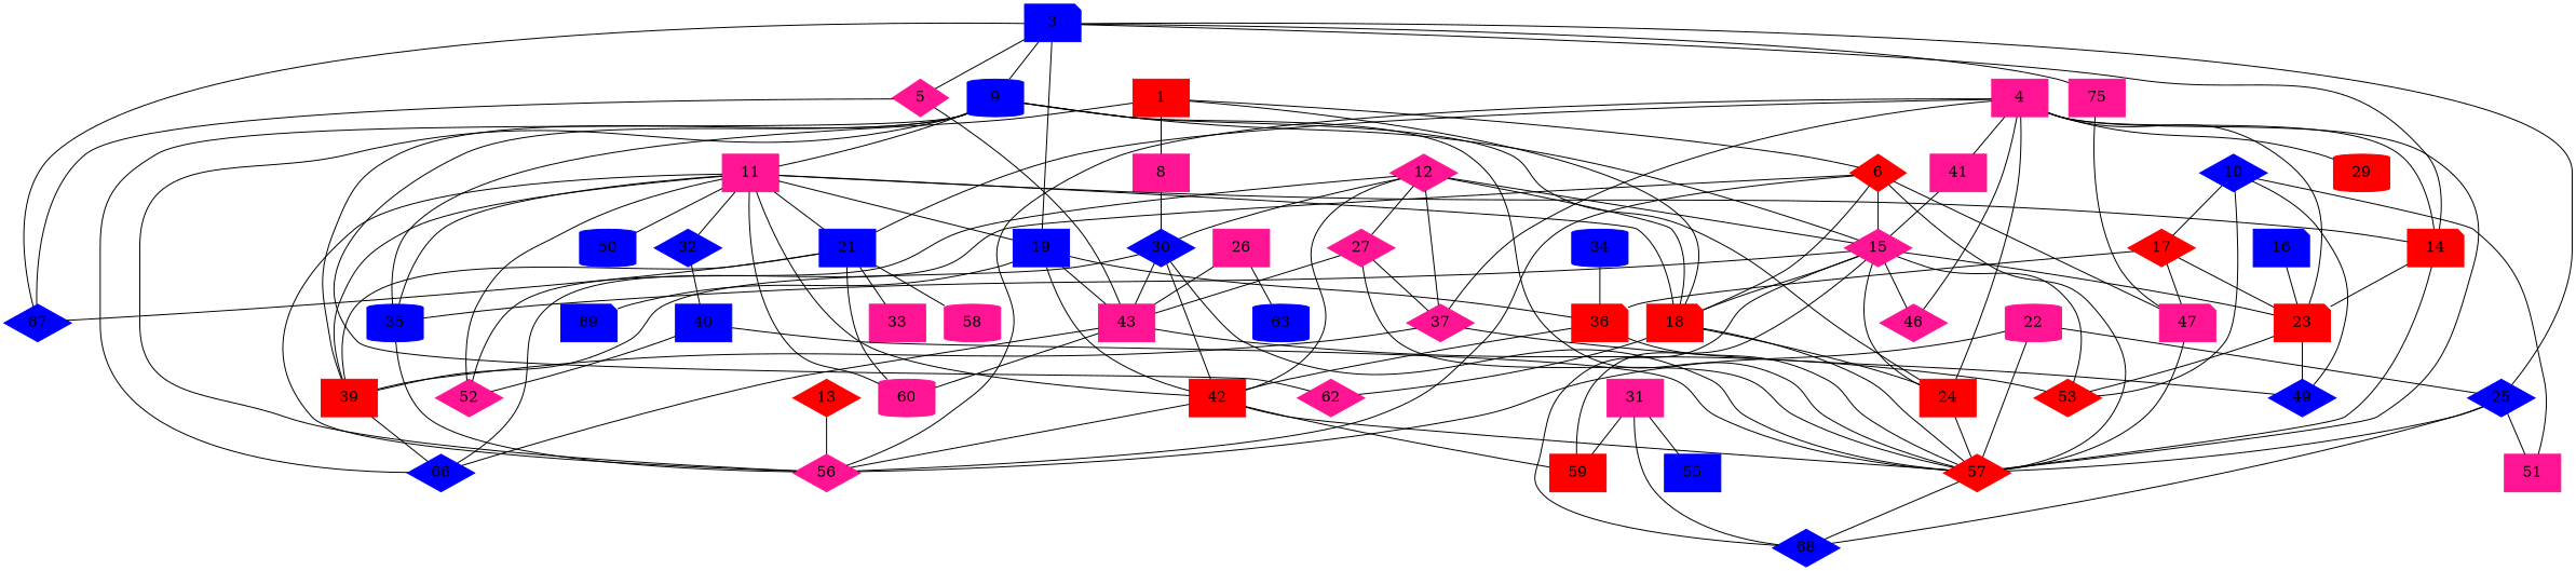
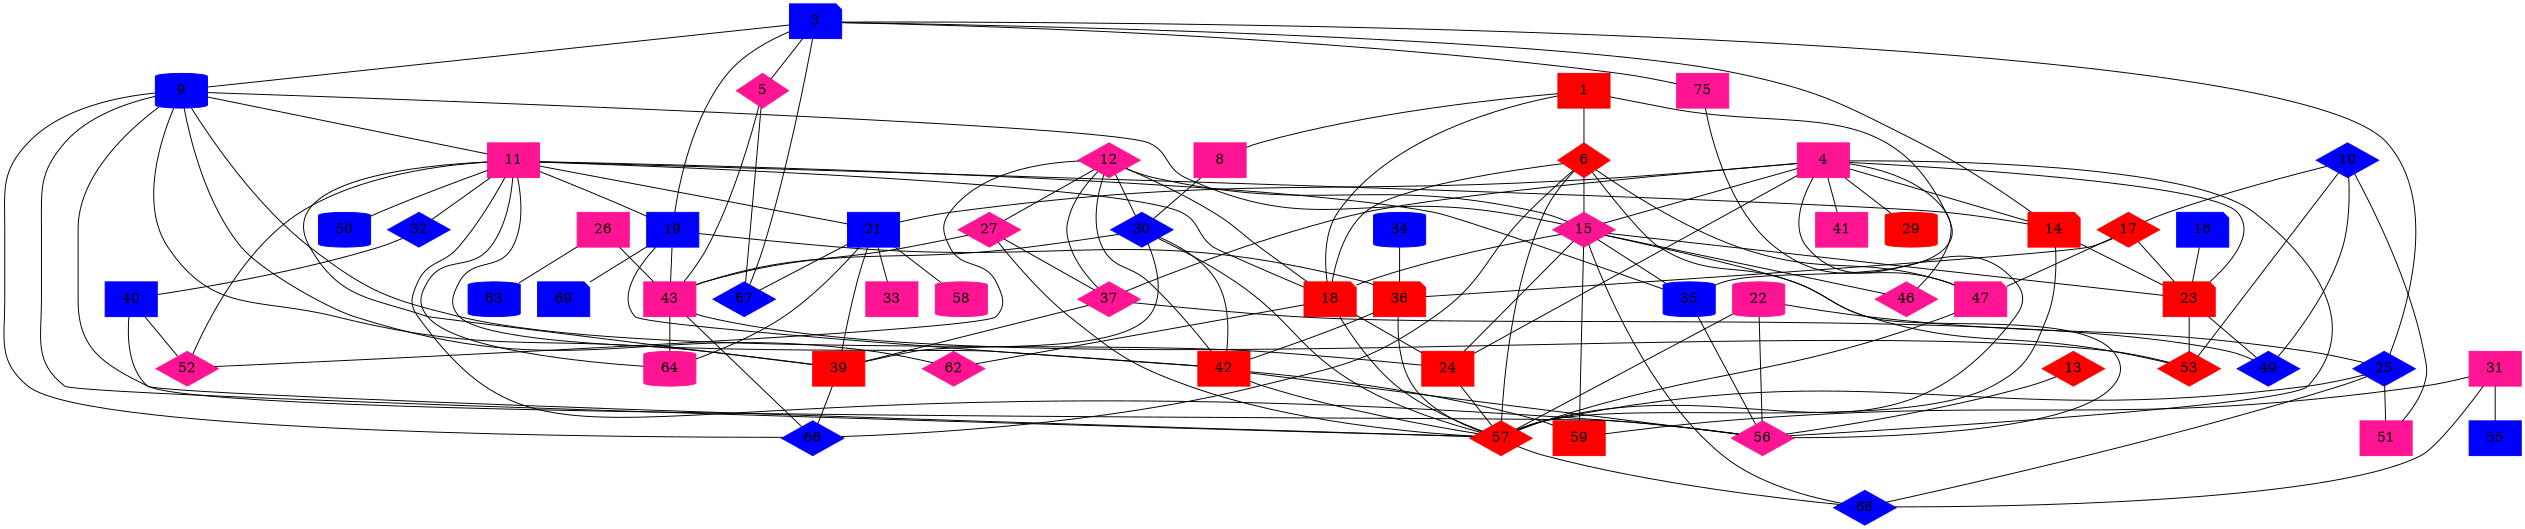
  graph {
    node [color=deeppink shape=diamond style=filled]
    edge [weight=1.0]
    1 [color=red shape=box]
    6 [color=red]
    8 [shape=box]
    18 [color=red shape=note]
    35 [color=blue shape=cylinder]
    15
    56
    57 [color=red]
    47 [shape=note]
    66 [color=blue]
    30 [color=blue]
    24 [color=red shape=box]
    62
    3 [color=blue shape=note]
    5
    9 [color=blue shape=cylinder]
    14 [color=red shape=note]
    19 [color=blue shape=box]
    25 [color=blue]
    n20 [label=75 shape=box]
    67 [color=blue]
    43 [shape=box]
    11 [shape=box]
    39 [color=red shape=box]
    23 [color=red shape=note]
    42 [color=red shape=box]
    36 [color=red shape=note]
    69 [color=blue shape=note]
    51 [shape=box]
    68 [color=blue]
    4 [shape=box]
    21 [color=blue shape=box]
    29 [color=red shape=cylinder]
    37
    41 [shape=box]
    46
    53 [color=red]
    59 [color=red shape=box]
-   64 [shape=cylinder label=60]
+   64 [shape=cylinder]
    33 [shape=box]
    58 [shape=cylinder]
    49 [color=blue]
    32 [color=blue]
    50 [color=blue shape=cylinder]
    52
    10 [color=blue]
    17 [color=red]
    40 [color=blue shape=box]
    12
    27
    13 [color=red]
    16 [color=blue shape=note]
    22 [shape=cylinder]
    26 [shape=box]
    63 [color=blue shape=cylinder]
    31 [shape=box]
    55 [color=blue shape=box]
    34 [color=blue shape=cylinder]
    1 -- 6
    1 -- 8
    1 -- 18
    1 -- 35 [weight=2.0]
    6 -- 18
    6 -- 15 [weight=3.0]
    6 -- 56
    6 -- 57 [weight=2.0]
    6 -- 47
    6 -- 66
    8 -- 30
    18 -- 57
    18 -- 24
    18 -- 62
    35 -- 56
    15 -- 18
    15 -- 35
    15 -- 24
    15 -- 23
    15 -- 68
    15 -- 46
    15 -- 53
    15 -- 59
    57 -- 68
    47 -- 57
    30 -- 57
    30 -- 43
    30 -- 39
    30 -- 42
    24 -- 57
    3 -- 5 [weight=2.0]
    3 -- 9
    3 -- 14
    3 -- 19
    3 -- 25 [weight=2.0]
    3 -- n20
    3 -- 67
    5 -- 67
    5 -- 43
    9 -- 15
    9 -- 56
    9 -- 57
    9 -- 66
    9 -- 24
    9 -- 62
    9 -- 11
    9 -- 39
    14 -- 57 [weight=3.0]
    14 -- 23
    19 -- 43
    19 -- 42
    19 -- 36
    19 -- 69
    25 -- 57
    25 -- 51
    25 -- 68
    n20 -- 47
    43 -- 66
    43 -- 53
    43 -- 64
    11 -- 18
    11 -- 35
    11 -- 56
    11 -- 14
    11 -- 19
    11 -- 39
    11 -- 42
    11 -- 21
    11 -- 64
    11 -- 32
    11 -- 50
    11 -- 52
    39 -- 66
    23 -- 53
    23 -- 49
    42 -- 56
    42 -- 57
    42 -- 59
    36 -- 57
    36 -- 42
-   41 -- 15
+   4 -- 15
    4 -- 56
    4 -- 57
    4 -- 24
    4 -- 14
    4 -- 23
    4 -- 21
    4 -- 29
    4 -- 37 [weight=2.0]
    4 -- 41
    4 -- 46
    21 -- 67
    21 -- 39
    21 -- 64
    21 -- 33 [weight=2.0]
    21 -- 58
    37 -- 39 [weight=2.0]
    37 -- 49
    32 -- 40
    10 -- 51
    10 -- 53
    10 -- 49
    10 -- 17
    17 -- 47
    17 -- 23
    17 -- 36
    40 -- 57
    40 -- 52 [weight=2.0]
    12 -- 18 [weight=3.0]
    12 -- 15
    12 -- 30
    12 -- 42
    12 -- 37
    12 -- 52
    12 -- 27
    27 -- 57
    27 -- 43 [weight=2.0]
    27 -- 37
    13 -- 56 [weight=2.0]
    16 -- 23
    22 -- 56
    22 -- 57
    22 -- 25
    26 -- 43
    26 -- 63
    31 -- 68
    31 -- 59
    31 -- 55
    34 -- 36
  }
